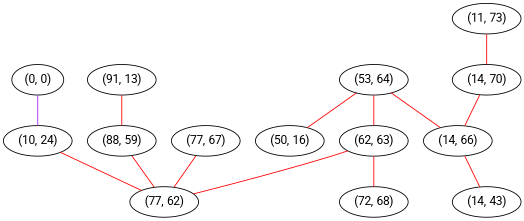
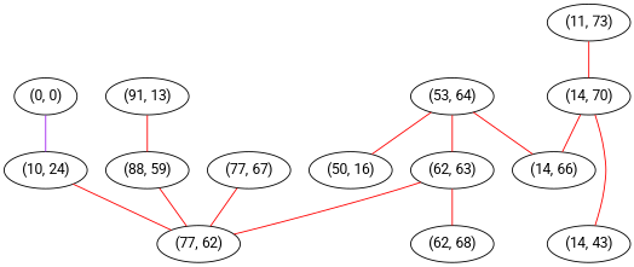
  graph {
    fontname=Roboto
    node [fontname=Roboto]
    edge [color=red fontname=Roboto weight=1]
    "(0, 0)"
    "(10, 24)"
    "(77, 62)"
    "(77, 67)"
    "(53, 64)"
    "(50, 16)"
    "(62, 63)"
    "(14, 66)"
-   "(62, 68)" [label="(72, 68)"]
+   "(62, 68)"
    "(91, 13)"
    "(88, 59)"
    "(11, 73)"
    "(14, 70)"
    n14 [label="(14, 43)"]
    "(0, 0)" -- "(10, 24)" [color=purple weight=4]
    "(10, 24)" -- "(77, 62)"
    "(77, 67)" -- "(77, 62)"
    "(53, 64)" -- "(50, 16)"
    "(53, 64)" -- "(62, 63)"
    "(53, 64)" -- "(14, 66)"
    "(62, 63)" -- "(77, 62)"
    "(62, 63)" -- "(62, 68)"
    "(91, 13)" -- "(88, 59)"
    "(88, 59)" -- "(77, 62)"
    "(11, 73)" -- "(14, 70)"
    "(14, 70)" -- "(14, 66)"
-   "(14, 66)" -- n14
+   "(14, 70)" -- n14
  }
